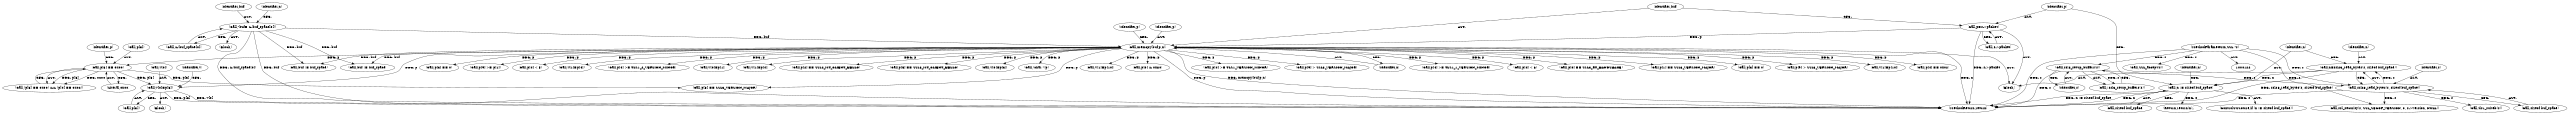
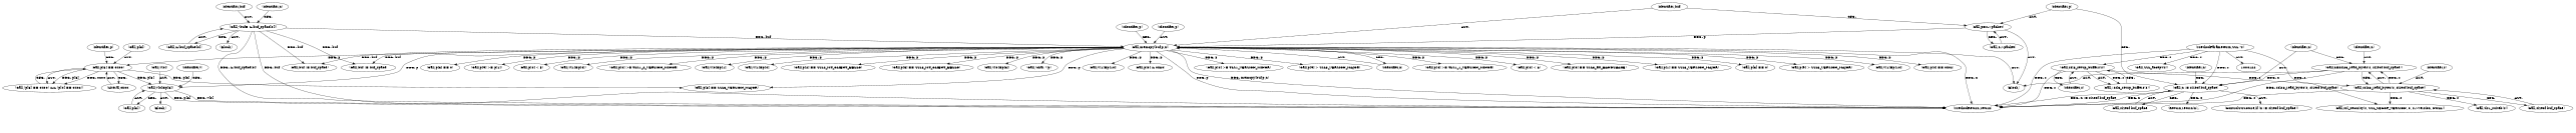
  digraph {
    n1 [label="(Call,v[0]=p[3])"]
    n2 [label="(Call,p[3])"]
    n3 [label="(MethodReturn,return)"]
    n4 [label="(Block,)"]
    n5 [label="(Call,p[3] == 0x00)"]
    n6 [label="(Call,p[3] == SSL3_VERSION_MAJOR)"]
    n7 [label="(Literal,0x00)"]
    n8 [label="(Call,(p[3] == 0x00) && (p[4] == 0x02))"]
    n9 [label="(Call,memcpy(buf,p,n))"]
    n10 [label="(Call,(char *)p)"]
    n11 [label="(Call,v[1]=p[10])"]
    n12 [label="(Call,p[0] & 0x80)"]
    n13 [label="(Call,p[4] >= TLS1_VERSION_MINOR)"]
    n14 [label="(Call,p[9] > SSL3_VERSION_MAJOR)"]
    n15 [label="(Identifier,n)"]
    n16 [label="(Call,p[4] >= TLS1_1_VERSION_MINOR)"]
    n17 [label="(Call,p[4] < 6)"]
    n18 [label="(Call,p[0] == SSL3_RT_HANDSHAKE)"]
    n19 [label="(Call,buf != buf_space)"]
    n20 [label="(Call,p[1] == SSL3_VERSION_MAJOR)"]
    n21 [label="(Call,p[3] == 0)"]
    n22 [label="(Call,p[9] > SSL3_VERSION_MAJOR)"]
    n23 [label="(Call,v[1]=p[10])"]
    n24 [label="(Call,p[4] == 0x02)"]
    n25 [label="(Call,p[3] == 0)"]
    n26 [label="(Call,p[9] >= p[1])"]
    n27 [label="(Call,buf != buf_space)"]
    n28 [label="(Call,p[4] < 5)"]
    n29 [label="(Call,v[1]=p[4])"]
    n30 [label="(Call,p[4] >= TLS1_2_VERSION_MINOR)"]
    n31 [label="(Call,v[0]=p[1])"]
    n32 [label="(Call,v[1]=p[4])"]
    n33 [label="(Call,p[2] == SSL2_MT_CLIENT_HELLO)"]
    n34 [label="(Call,p[5] == SSL3_MT_CLIENT_HELLO)"]
    n35 [label="(Block,)"]
    n36 [label="(Call,v[0]=p[3])"]
    n37 [label="(Call,*buf= &(buf_space[0]))"]
    n38 [label="(Call,&(buf_space[0]))"]
    n39 [label="(Block,)"]
    n40 [label="(Call,p=s->packet)"]
    n41 [label="(Call,s->packet)"]
    n42 [label="(Call,n != sizeof buf_space)"]
    n43 [label="(ControlStructure,if (n != sizeof buf_space))"]
    n44 [label="(Call,sizeof buf_space)"]
    n45 [label="(Return,return(n);)"]
    n46 [label="(Call,n=ssl23_read_bytes(s, sizeof buf_space))"]
    n47 [label="(Call,ssl23_read_bytes(s, sizeof buf_space))"]
    n48 [label="(Call,tls1_suiteb(s))"]
    n49 [label="(Call,sizeof buf_space)"]
    n50 [label="(Call,ssl_security(s, SSL_SECOP_VERSION, 0, s->version, NULL))"]
    n51 [label="(Call,ssl3_setup_buffers(s))"]
    n52 [label="(Call,!ssl3_setup_buffers(s))"]
    n53 [label="(Identifier,s)"]
    n54 [label="(MethodParameterIn,SSL *s)"]
    n55 [label="(Call,SSL_accept(s))"]
    1000122
    n57 [label="(Call,v[0])"]
    n58 [label="(Identifier,v)"]
    n59 [label="(Identifier,p)"]
    n60 [label="(Identifier,buf)"]
    n61 [label="(Identifier,p)"]
    n62 [label="(Identifier,p)"]
    n63 [label="(Identifier,n)"]
    n64 [label="(Identifier,n)"]
    n65 [label="(Identifier,n)"]
    n66 [label="(Identifier,p)"]
    n67 [label="(Identifier,n)"]
    n68 [label="(Identifier,s)"]
    n69 [label="(Call,p[3])"]
    n70 [label="(Identifier,buf)"]
    n1 -> n2 [label="CFG: "]
    n1 -> n3 [label="DDG: v[0]"]
    n1 -> n3 [label="DDG: p[3]"]
    n1 -> n4 [label="AST: "]
    n2 -> n1 [label="AST: "]
    n5 -> n1 [label="DDG: p[3]"]
    n5 -> n6 [label="DDG: p[3]"]
    n5 -> n7 [label="CFG: "]
    n5 -> n8 [label="AST: "]
    n5 -> n8 [label="DDG: p[3]"]
    n5 -> n8 [label="DDG: 0x00"]
    n7 -> n5 [label="AST: "]
    n8 -> n5 [label="CFG: "]
    n9 -> n1 [label="DDG: p"]
    n9 -> n3 [label="DDG: memcpy(buf,p,n)"]
    n9 -> n3 [label="DDG: n"]
    n9 -> n3 [label="DDG: p"]
    n9 -> n5 [label="DDG: p"]
    n9 -> n6 [label="DDG: p"]
    n9 -> n10 [label="DDG: p"]
    n9 -> n11 [label="DDG: p"]
    n9 -> n12 [label="DDG: p"]
    n9 -> n13 [label="DDG: p"]
    n9 -> n14 [label="DDG: p"]
    n9 -> n15 [label="CFG: "]
    n9 -> n16 [label="DDG: p"]
    n9 -> n17 [label="DDG: p"]
    n9 -> n18 [label="DDG: p"]
    n9 -> n19 [label="DDG: buf"]
    n9 -> n20 [label="DDG: p"]
    n9 -> n21 [label="DDG: p"]
    n9 -> n22 [label="DDG: p"]
    n9 -> n23 [label="DDG: p"]
    n9 -> n24 [label="DDG: p"]
    n9 -> n25 [label="DDG: p"]
    n9 -> n26 [label="DDG: p"]
    n9 -> n27 [label="DDG: buf"]
    n9 -> n28 [label="DDG: p"]
    n9 -> n29 [label="DDG: p"]
    n9 -> n30 [label="DDG: p"]
    n9 -> n31 [label="DDG: p"]
    n9 -> n32 [label="DDG: p"]
    n9 -> n33 [label="DDG: p"]
    n9 -> n34 [label="DDG: p"]
    n9 -> n35 [label="AST: "]
    n9 -> n36 [label="DDG: p"]
    n15 -> n9 [label="AST: "]
    n37 -> n3 [label="DDG: &(buf_space[0])"]
    n37 -> n3 [label="DDG: buf"]
    n37 -> n9 [label="DDG: buf"]
    n37 -> n19 [label="DDG: buf"]
    n37 -> n27 [label="DDG: buf"]
    n37 -> n38 [label="CFG: "]
    n37 -> n39 [label="AST: "]
    n38 -> n37 [label="AST: "]
-   n40 -> n3 [label="DDG: s->packet"]
    n40 -> n9 [label="DDG: p"]
    n40 -> n35 [label="AST: "]
    n40 -> n41 [label="CFG: "]
    n41 -> n40 [label="AST: "]
    n42 -> n3 [label="DDG: n != sizeof buf_space"]
    n42 -> n3 [label="DDG: n"]
    n42 -> n43 [label="AST: "]
    n42 -> n44 [label="CFG: "]
    n42 -> n45 [label="DDG: n"]
    n44 -> n42 [label="AST: "]
    n46 -> n3 [label="DDG: ssl23_read_bytes(s, sizeof buf_space)"]
    n46 -> n35 [label="AST: "]
    n46 -> n42 [label="DDG: n"]
    n46 -> n47 [label="CFG: "]
    n47 -> n3 [label="DDG: s"]
    n47 -> n46 [label="AST: "]
    n47 -> n46 [label="DDG: s"]
    n47 -> n48 [label="DDG: s"]
    n47 -> n49 [label="CFG: "]
    n47 -> n50 [label="DDG: s"]
    n49 -> n47 [label="AST: "]
    n51 -> n3 [label="DDG: s"]
    n51 -> n47 [label="DDG: s"]
    n51 -> n52 [label="AST: "]
    n51 -> n52 [label="DDG: s"]
    n51 -> n53 [label="CFG: "]
    n52 -> n51 [label="CFG: "]
    n53 -> n51 [label="AST: "]
    n54 -> n3 [label="DDG: s"]
-   n54 -> n47 [label="DDG: s"]
+   n54 -> n42 [label="DDG: s"]
    n54 -> n50 [label="DDG: s"]
    n54 -> n51 [label="DDG: s"]
    n54 -> n55 [label="DDG: s"]
    n54 -> 1000122 [label="AST: "]
    n57 -> n1 [label="AST: "]
    n58 -> n1 [label="CFG: "]
    n59 -> n40 [label="AST: "]
    n59 -> n42 [label="CFG: "]
    n60 -> n9 [label="AST: "]
    n60 -> n40 [label="CFG: "]
    n61 -> n9 [label="AST: "]
    n62 -> n5 [label="CFG: "]
    n63 -> n37 [label="CFG: "]
    n64 -> n42 [label="CFG: "]
    n65 -> n42 [label="AST: "]
    n65 -> n46 [label="CFG: "]
    n66 -> n9 [label="CFG: "]
    n67 -> n46 [label="AST: "]
    n68 -> n47 [label="AST: "]
    n69 -> n5 [label="AST: "]
    n70 -> n37 [label="AST: "]
  }
